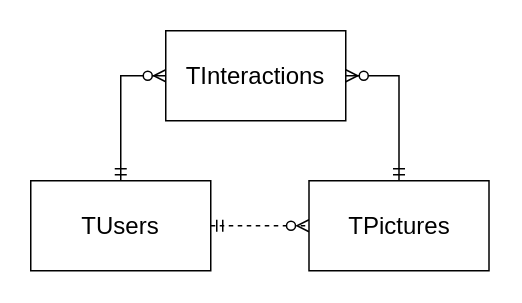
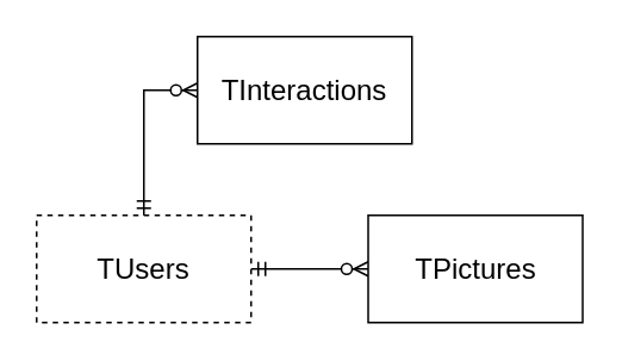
  <mxCell id="0" />
  <mxCell id="1" parent="0" />
- <mxCell id="2" value="" style="edgeStyle=orthogonalEdgeStyle;rounded=0;orthogonalLoop=1;jettySize=auto;html=1;startArrow=ERmandOne;startFill=0;endArrow=ERzeroToMany;endFill=1;dashed=1;" edge="1" parent="1" source="3" target="5"><mxGeometry relative="1" as="geometry" /></mxCell>
- <mxCell id="3" value="&lt;font style=&quot;font-size: 16px&quot;&gt;TUsers&lt;/font&gt;" style="rounded=0;whiteSpace=wrap;html=1;" vertex="1" parent="1"><mxGeometry x="20" y="120" width="120" height="60" as="geometry" /></mxCell>
- <mxCell id="4" value="" style="edgeStyle=orthogonalEdgeStyle;rounded=0;orthogonalLoop=1;jettySize=auto;html=1;startArrow=ERmandOne;startFill=0;endArrow=ERzeroToMany;endFill=1;entryX=1;entryY=0.5;entryDx=0;entryDy=0;" edge="1" parent="1" source="5" target="6"><mxGeometry relative="1" as="geometry" /></mxCell>
+ <mxCell id="2" value="" style="edgeStyle=orthogonalEdgeStyle;rounded=0;orthogonalLoop=1;jettySize=auto;html=1;startArrow=ERmandOne;startFill=0;endArrow=ERzeroToMany;endFill=1;" edge="1" parent="1" source="3" target="5"><mxGeometry relative="1" as="geometry" /></mxCell>
+ <mxCell id="3" value="&lt;font style=&quot;font-size: 16px&quot;&gt;TUsers&lt;/font&gt;" style="rounded=0;whiteSpace=wrap;html=1;dashed=1;" vertex="1" parent="1"><mxGeometry x="20" y="120" width="120" height="60" as="geometry" /></mxCell>
  <mxCell id="5" value="&lt;font style=&quot;font-size: 16px&quot;&gt;TPictures&lt;/font&gt;" style="rounded=0;whiteSpace=wrap;html=1;" vertex="1" parent="1"><mxGeometry x="205.5" y="120" width="120" height="60" as="geometry" /></mxCell>
  <mxCell id="6" value="&lt;font style=&quot;font-size: 16px&quot;&gt;TInteractions&lt;/font&gt;" style="rounded=0;whiteSpace=wrap;html=1;" vertex="1" parent="1"><mxGeometry x="110" y="20" width="120" height="60" as="geometry" /></mxCell>
  <mxCell id="7" value="" style="edgeStyle=orthogonalEdgeStyle;rounded=0;orthogonalLoop=1;jettySize=auto;html=1;startArrow=ERmandOne;startFill=0;endArrow=ERzeroToMany;endFill=1;exitX=0.5;exitY=0;exitDx=0;exitDy=0;entryX=0;entryY=0.5;entryDx=0;entryDy=0;" edge="1" parent="1" source="3" target="6"><mxGeometry relative="1" as="geometry" /></mxCell>
